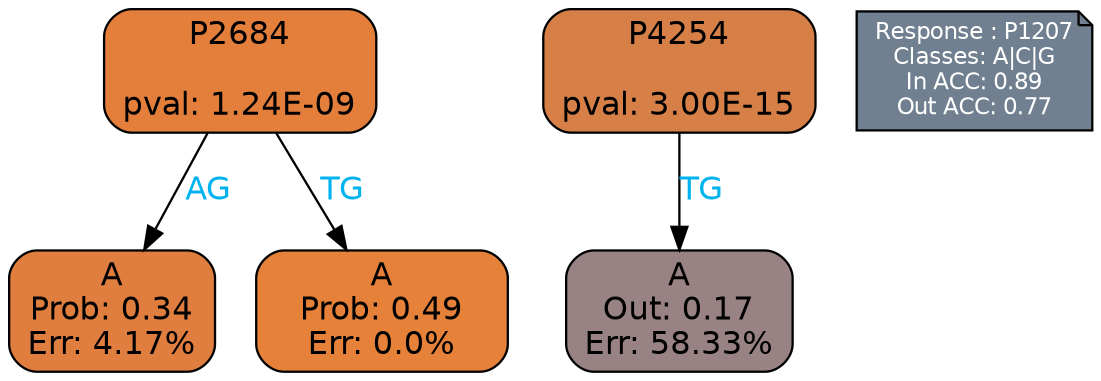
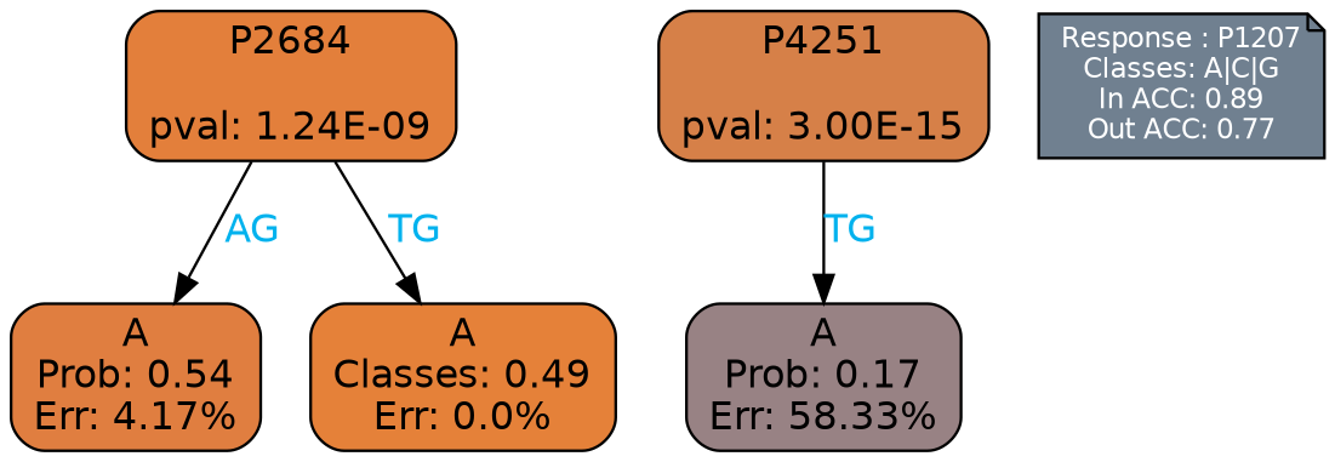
  digraph {
    ranksep=equally
    splines=polylines
    node [color=black fontname=helvetica shape=box style="filled, rounded"]
    edge [fontcolor=deepskyblue2 fontname=helvetica]
-   n1 [fillcolor="#e07e40" label="A\nProb: 0.34\nErr: 4.17%"]
-   n2 [fillcolor="#e58139" label="A\nProb: 0.49\nErr: 0.0%"]
-   n3 [fillcolor="#988284" label="A\nOut: 0.17\nErr: 58.33%"]
+   n1 [fillcolor="#e07e40" label="A\nProb: 0.54\nErr: 4.17%"]
+   n2 [fillcolor="#e58139" label="A\nClasses: 0.49\nErr: 0.0%"]
+   n3 [fillcolor="#988284" label="A\nProb: 0.17\nErr: 58.33%"]
    n4 [align=left fillcolor=slategray fontcolor=white fontsize=10 label="Response : P1207\nClasses: A|C|G\nIn ACC: 0.89\nOut ACC: 0.77\n" shape=note style=filled]
-   n5 [fillcolor="#d68048" label="P4254\n\npval: 3.00E-15"]
+   n5 [fillcolor="#d68048" label="P4251\n\npval: 3.00E-15"]
    n6 [fillcolor="#e37f3b" label="P2684\n\npval: 1.24E-09"]
    subgraph sub_1 {
      rank=same
      n1
      n2
      n3
    }
    subgraph sub_2 {
      rank=same
      n4
      n5
    }
    n5 -> n3 [label=TG]
    n6 -> n1 [label=AG]
    n6 -> n2 [label=TG]
  }
